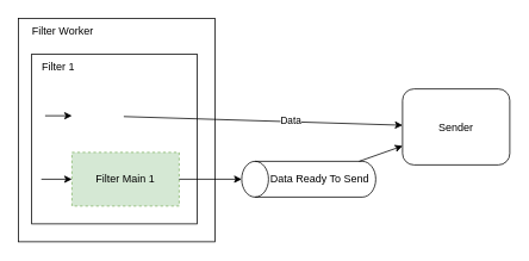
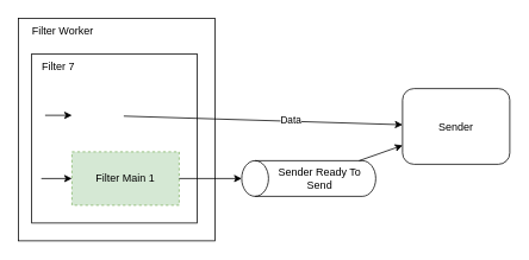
  <mxCell id="0" />
  <mxCell id="1" parent="0" />
- <mxCell id="2" value="Data Ready To Send" style="shape=cylinder3;whiteSpace=wrap;html=1;boundedLbl=1;backgroundOutline=1;size=15;direction=north;" vertex="1" parent="1"><mxGeometry x="270" y="180" width="150" height="40" as="geometry" /></mxCell>
+ <mxCell id="2" value="Sender Ready To Send" style="shape=cylinder3;whiteSpace=wrap;html=1;boundedLbl=1;backgroundOutline=1;size=15;direction=north;" vertex="1" parent="1"><mxGeometry x="270" y="180" width="150" height="40" as="geometry" /></mxCell>
  <mxCell id="3" value="Sender" style="rounded=1;whiteSpace=wrap;html=1;" vertex="1" parent="1"><mxGeometry x="450" y="99" width="120" height="85" as="geometry" /></mxCell>
  <mxCell id="4" value="" style="rounded=0;whiteSpace=wrap;html=1;" vertex="1" parent="1"><mxGeometry x="20" y="20" width="220" height="250" as="geometry" /></mxCell>
  <mxCell id="5" value="Filter Worker" style="text;html=1;strokeColor=none;fillColor=none;align=center;verticalAlign=middle;whiteSpace=wrap;rounded=0;" vertex="1" parent="1"><mxGeometry x="20" y="20" width="100" height="30" as="geometry" /></mxCell>
  <mxCell id="6" value="" style="rounded=0;whiteSpace=wrap;html=1;" vertex="1" parent="1"><mxGeometry x="35" y="60" width="185" height="190" as="geometry" /></mxCell>
- <mxCell id="7" value="Filter 1" style="text;html=1;strokeColor=none;fillColor=none;align=center;verticalAlign=middle;whiteSpace=wrap;rounded=0;" vertex="1" parent="1"><mxGeometry x="35" y="60" width="60" height="30" as="geometry" /></mxCell>
+ <mxCell id="7" value="Filter 7" style="text;html=1;strokeColor=none;fillColor=none;align=center;verticalAlign=middle;whiteSpace=wrap;rounded=0;" vertex="1" parent="1"><mxGeometry x="35" y="60" width="60" height="30" as="geometry" /></mxCell>
  <mxCell id="8" value="Filter Main 1" style="rounded=0;whiteSpace=wrap;html=1;fillColor=#d5e8d4;strokeColor=#82b366;dashed=1;" vertex="1" parent="1"><mxGeometry x="80" y="170" width="120" height="60" as="geometry" /></mxCell>
  <mxCell id="9" value="" style="endArrow=classic;html=1;rounded=0;" edge="1" parent="1" source="8" target="2"><mxGeometry x="160" y="310" width="50" height="50" as="geometry"><mxPoint x="200" y="230" as="sourcePoint" /><mxPoint x="280" y="270" as="targetPoint" /></mxGeometry></mxCell>
  <mxCell id="10" value="" style="shape=image;html=1;verticalAlign=top;verticalLabelPosition=bottom;labelBackgroundColor=#ffffff;imageAspect=0;aspect=fixed;image=https://cdn0.iconfinder.com/data/icons/small-n-flat/24/678118-filter-128.png;direction=north;" vertex="1" parent="1"><mxGeometry x="80" y="100" width="58" height="58" as="geometry" /></mxCell>
  <mxCell id="11" value="" style="endArrow=classic;html=1;rounded=0;exitX=0.058;exitY=0.737;exitDx=0;exitDy=0;exitPerimeter=0;" edge="1" parent="1" source="6" target="8"><mxGeometry width="50" height="50" relative="1" as="geometry"><mxPoint x="-30" y="360" as="sourcePoint" /><mxPoint x="20" y="310" as="targetPoint" /></mxGeometry></mxCell>
  <mxCell id="12" value="" style="endArrow=classic;html=1;rounded=0;" edge="1" parent="1" target="10"><mxGeometry width="50" height="50" relative="1" as="geometry"><mxPoint x="50" y="129" as="sourcePoint" /><mxPoint x="90" y="210.02" as="targetPoint" /></mxGeometry></mxCell>
  <mxCell id="13" value="" style="endArrow=classic;html=1;rounded=0;" edge="1" parent="1" source="10" target="3"><mxGeometry width="50" height="50" relative="1" as="geometry"><mxPoint x="60" y="139" as="sourcePoint" /><mxPoint x="380" y="150" as="targetPoint" /></mxGeometry></mxCell>
  <mxCell id="14" value="Data" style="edgeLabel;html=1;align=center;verticalAlign=middle;resizable=0;points=[];" vertex="1" connectable="0" parent="13"><mxGeometry x="0.199" y="1" relative="1" as="geometry"><mxPoint as="offset" /></mxGeometry></mxCell>
  <mxCell id="15" value="" style="endArrow=classic;html=1;rounded=0;" edge="1" parent="1" source="2" target="3"><mxGeometry width="50" height="50" relative="1" as="geometry"><mxPoint x="148" y="139.071" as="sourcePoint" /><mxPoint x="470" y="139.854" as="targetPoint" /></mxGeometry></mxCell>
